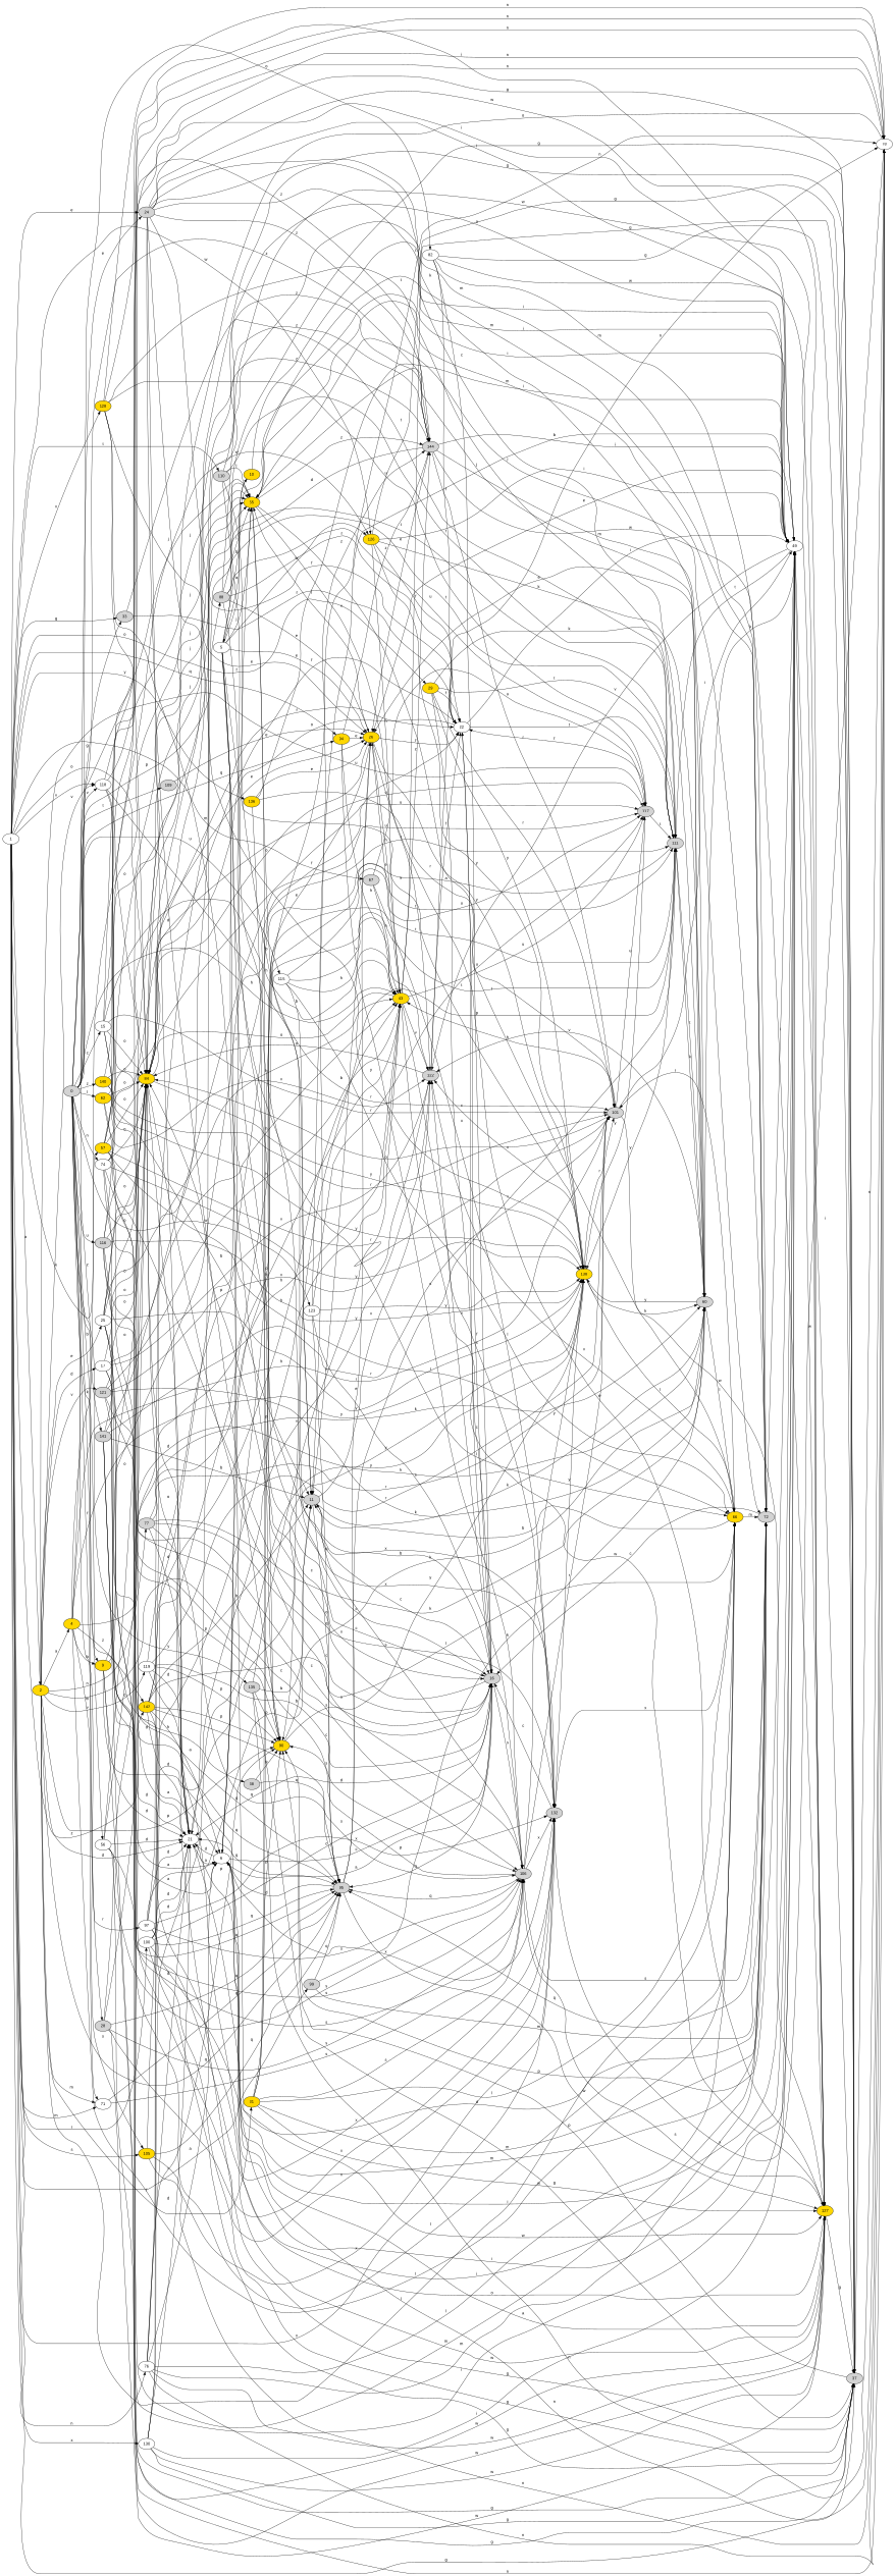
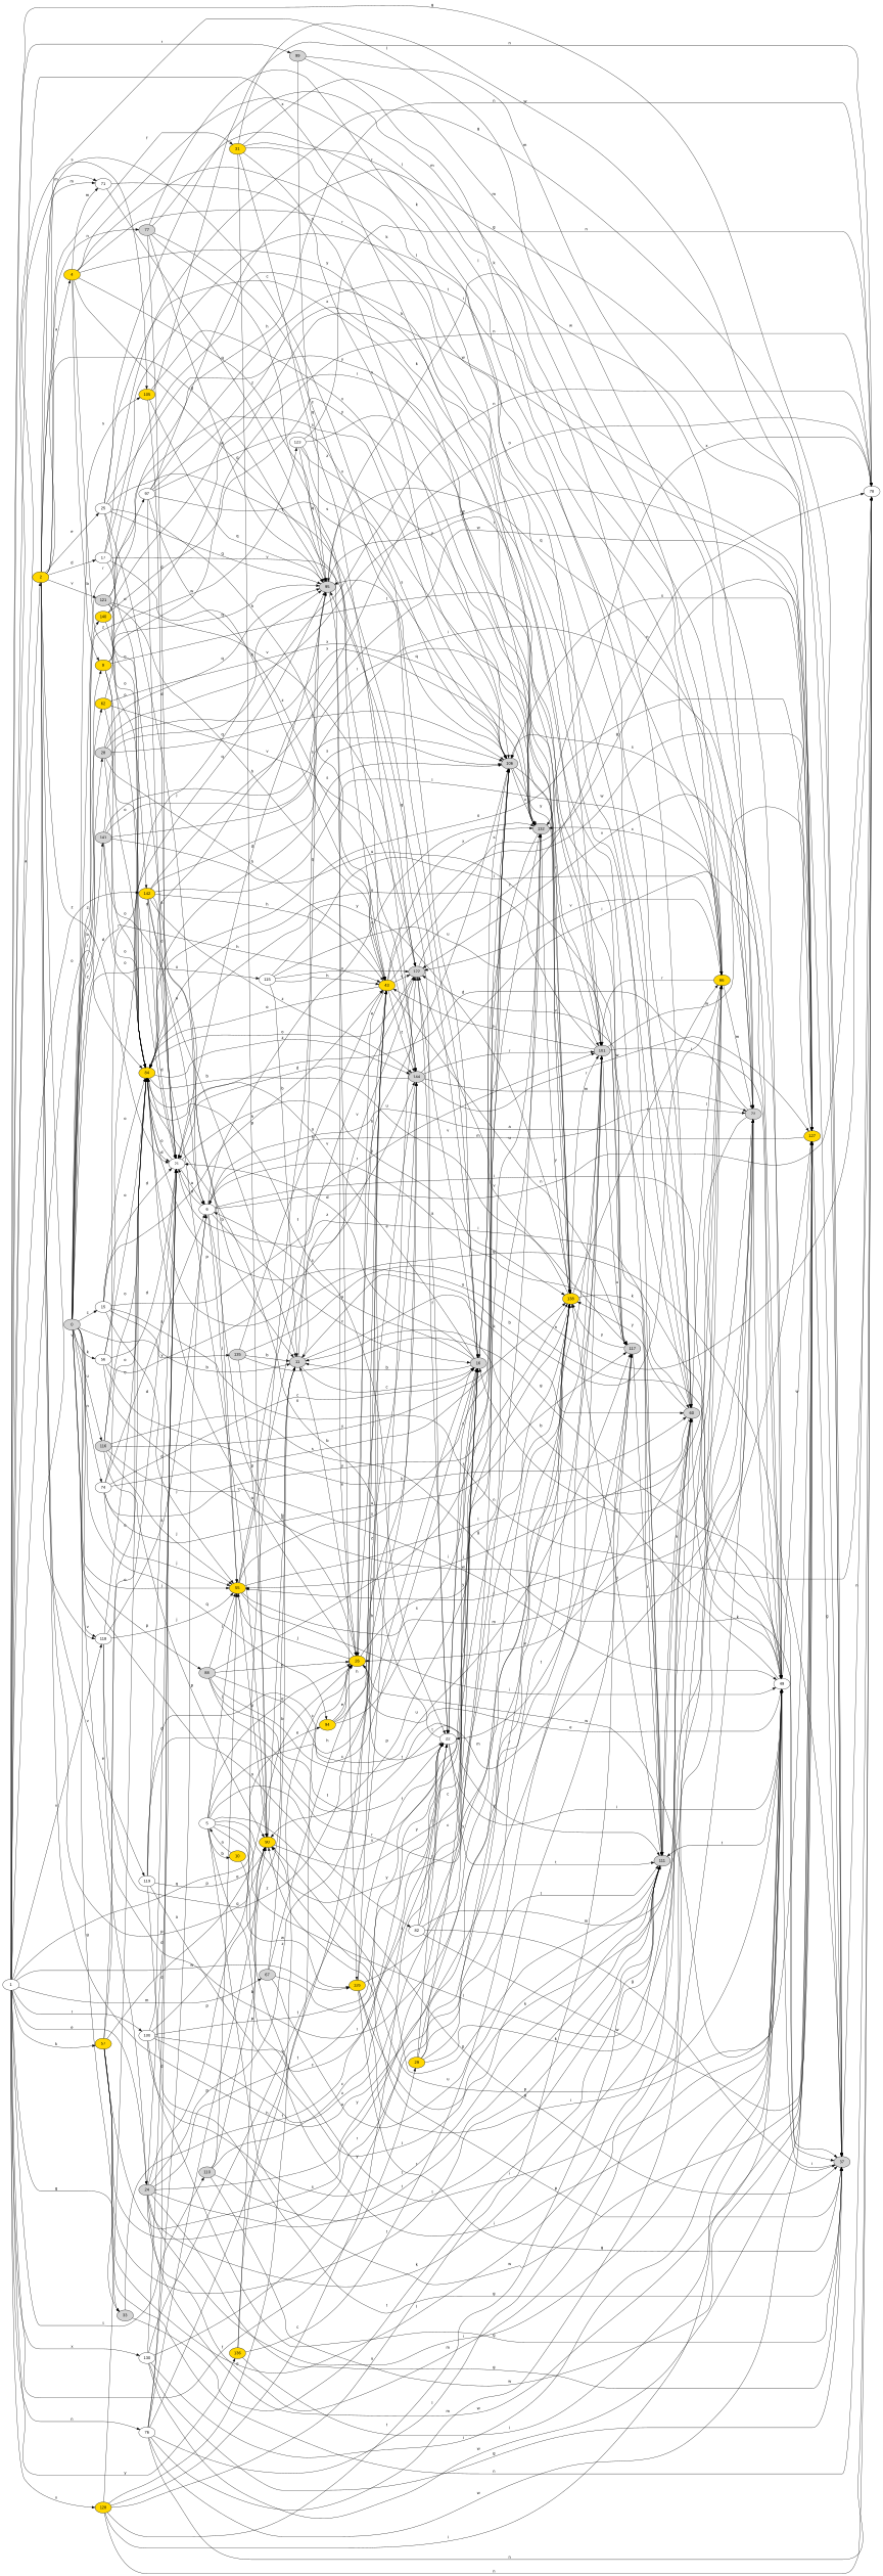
  strict digraph {
    fontname="Liberation Sans"
    rankdir=LR
    node [fillcolor=lightgrey fontname="Liberation Sans" style=filled]
    edge [fontname="Liberation Sans"]
    9 [fillcolor=gold]
    0
    15 [fillcolor=white]
    24
    28
    33
-   38
    43 [fillcolor=gold]
    55 [fillcolor=gold]
    56 [fillcolor=white]
    62 [fillcolor=gold]
    74 [fillcolor=white]
    82 [fillcolor=white]
    88
    94 [fillcolor=gold]
    97 [fillcolor=white]
    105 [fillcolor=gold]
-   109
    115 [fillcolor=white]
    116
    118 [fillcolor=white]
    123 [fillcolor=white]
    135
    140 [fillcolor=gold]
    141
    84 [fillcolor=gold]
    21 [fillcolor=white]
    95
    127 [fillcolor=gold]
    111
    101
    78 [fillcolor=white]
    11
    37
    90 [fillcolor=gold]
    60
    138 [fillcolor=gold]
    144
    49 [fillcolor=white]
    72
    n41 [fillcolor=white label=22]
    132
    106
    117
    26 [fillcolor=gold]
    122
    66 [fillcolor=gold]
    16
    6 [fillcolor=white]
    1 [fillcolor=white]
    2 [fillcolor=gold]
    29 [fillcolor=gold]
    57 [fillcolor=gold]
    67
    71 [fillcolor=white]
    76 [fillcolor=white]
    99
    100 [fillcolor=white]
    110
    126 [fillcolor=gold]
    128 [fillcolor=gold]
    130 [fillcolor=white]
    136 [fillcolor=gold]
    142 [fillcolor=gold]
    4 [fillcolor=gold]
    17 [fillcolor=white]
    25 [fillcolor=white]
    31 [fillcolor=gold]
    77
    119 [fillcolor=white]
    121
    5 [fillcolor=white]
    10 [fillcolor=gold]
    9 -> 84 [label=o]
    9 -> 21 [label=d]
    9 -> 95 [label=q]
    9 -> 127 [label=w]
    9 -> 111 [label=t]
    0 -> 9 [label=b]
    0 -> 15 [label=c]
    0 -> 24 [label=e]
    0 -> 28 [label=f]
    0 -> 33 [label=g]
-   0 -> 38 [label=h]
    0 -> 43 [label=h]
    0 -> 55 [label=j]
    0 -> 56 [label=k]
    0 -> 62 [label=l]
    0 -> 74 [label=n]
    0 -> 82 [label=o]
    0 -> 88 [label=p]
    0 -> 94 [label=q]
    0 -> 97 [label=r]
    0 -> 105 [label=s]
-   0 -> 109 [label=t]
    0 -> 115 [label=u]
    0 -> 116 [label=u]
    0 -> 118 [label=v]
    0 -> 123 [label=w]
    0 -> 135 [label=y]
    0 -> 140 [label=z]
    0 -> 141 [label=z]
    15 -> 43 [label=h]
    15 -> 55 [label=j]
    15 -> 84 [label=o]
    15 -> 21 [label=d]
    15 -> 101 [label=r]
    15 -> 78 [label=n]
    15 -> 11 [label=b]
    24 -> 21 [label=d]
    24 -> 127 [label=w]
    24 -> 111 [label=t]
    24 -> 37 [label=g]
    24 -> 90 [label=p]
    24 -> 60 [label=k]
    24 -> 138 [label=y]
    24 -> 144 [label=z]
    24 -> 49 [label=i]
    24 -> 72 [label=m]
    24 -> n41 [label=f]
    28 -> 43 [label=h]
    28 -> 84 [label=o]
    28 -> 95 [label=q]
    28 -> 127 [label=w]
    28 -> 132 [label=x]
    28 -> 106 [label=s]
    33 -> 111 [label=t]
    33 -> n41 [label=f]
-   38 -> 95 [label=q]
-   38 -> 90 [label=p]
    43 -> 84 [label=o]
    43 -> 127 [label=w]
    43 -> 37 [label=g]
    43 -> 144 [label=z]
    43 -> 132 [label=x]
    43 -> 117 [label=u]
    43 -> 26 [label=e]
    43 -> 122 [label=v]
    55 -> 90 [label=p]
    55 -> 144 [label=z]
    55 -> 49 [label=i]
    55 -> 72 [label=m]
    55 -> 106 [label=s]
    55 -> 122 [label=v]
    55 -> 66 [label=l]
    56 -> 84 [label=o]
    56 -> 21 [label=d]
    56 -> 95 [label=q]
    56 -> 127 [label=w]
    56 -> 60 [label=k]
    56 -> 106 [label=s]
    62 -> 84 [label=o]
    62 -> 78 [label=n]
    62 -> 132 [label=x]
    62 -> 122 [label=v]
    74 -> 55 [label=j]
    74 -> 84 [label=o]
    74 -> 138 [label=y]
    74 -> 106 [label=s]
    74 -> 117 [label=u]
    74 -> 16 [label=c]
    74 -> 6 [label=a]
    82 -> 127 [label=w]
    82 -> 37 [label=g]
    82 -> 72 [label=m]
    82 -> n41 [label=f]
    82 -> 16 [label=c]
    88 -> 55 [label=j]
    88 -> 111 [label=t]
    88 -> 72 [label=m]
    88 -> n41 [label=f]
    88 -> 132 [label=x]
    88 -> 117 [label=u]
    88 -> 26 [label=e]
    94 -> 43 [label=h]
    94 -> 144 [label=z]
    94 -> 106 [label=s]
    94 -> 26 [label=e]
    97 -> 21 [label=d]
    97 -> 37 [label=g]
    97 -> 60 [label=k]
    97 -> 144 [label=z]
    97 -> 49 [label=i]
    97 -> 132 [label=x]
    97 -> 106 [label=s]
    105 -> 21 [label=d]
    105 -> 95 [label=q]
    105 -> 78 [label=n]
    105 -> 132 [label=x]
-   109 -> 26 [label=e]
    115 -> 43 [label=h]
    115 -> 11 [label=b]
    115 -> 117 [label=u]
    115 -> 122 [label=v]
    115 -> 66 [label=l]
    116 -> 55 [label=j]
    116 -> 84 [label=o]
    116 -> 95 [label=q]
    116 -> 37 [label=g]
    116 -> 90 [label=p]
    116 -> 138 [label=y]
    116 -> 49 [label=i]
    118 -> 55 [label=j]
    118 -> 84 [label=o]
    118 -> 101 [label=r]
    118 -> 144 [label=z]
    118 -> 6 [label=a]
    123 -> 95 [label=q]
    123 -> 78 [label=n]
    123 -> 138 [label=y]
    123 -> 106 [label=s]
    123 -> 117 [label=u]
    135 -> 43 [label=h]
    135 -> 78 [label=n]
    135 -> 11 [label=b]
    135 -> 37 [label=g]
    135 -> 90 [label=p]
    140 -> 84 [label=o]
    140 -> 101 [label=r]
    140 -> 78 [label=n]
    140 -> 138 [label=y]
    141 -> 84 [label=o]
    141 -> 101 [label=r]
    141 -> 78 [label=n]
    141 -> 11 [label=b]
    141 -> 49 [label=i]
    141 -> 106 [label=s]
    141 -> 117 [label=u]
    84 -> 21 [label=d]
    84 -> 37 [label=g]
    84 -> 138 [label=y]
    84 -> 144 [label=z]
    84 -> n41 [label=f]
    84 -> 106 [label=s]
    84 -> 117 [label=u]
    21 -> 84 [label=o]
    21 -> 138 [label=y]
    21 -> 49 [label=i]
    21 -> 6 [label=a]
    95 -> 21 [label=d]
    95 -> 127 [label=w]
    95 -> 111 [label=t]
    95 -> 26 [label=e]
    127 -> 84 [label=o]
    127 -> 37 [label=g]
    127 -> 106 [label=s]
    127 -> 6 [label=a]
    111 -> 90 [label=p]
    111 -> 60 [label=k]
    111 -> 138 [label=y]
    111 -> 6 [label=a]
    101 -> 43 [label=h]
    101 -> 84 [label=o]
    101 -> 127 [label=w]
    101 -> 49 [label=i]
    101 -> 117 [label=u]
    78 -> 84 [label=o]
    78 -> 132 [label=x]
    11 -> 95 [label=q]
    11 -> 60 [label=k]
    11 -> 122 [label=v]
    11 -> 16 [label=c]
    37 -> 78 [label=n]
    37 -> 90 [label=p]
    37 -> 49 [label=i]
    90 -> 11 [label=b]
    90 -> 138 [label=y]
    60 -> 55 [label=j]
    60 -> 111 [label=t]
    60 -> 138 [label=y]
    60 -> 26 [label=e]
    60 -> 122 [label=v]
    60 -> 66 [label=l]
    138 -> 101 [label=r]
    138 -> 60 [label=k]
    138 -> 122 [label=v]
    138 -> 66 [label=l]
    144 -> 21 [label=d]
    144 -> 127 [label=w]
    144 -> 101 [label=r]
    144 -> 49 [label=i]
    144 -> 72 [label=m]
    144 -> 26 [label=e]
    49 -> 84 [label=o]
    49 -> 127 [label=w]
    49 -> 111 [label=t]
    49 -> 11 [label=b]
    49 -> 90 [label=p]
    49 -> 60 [label=k]
    49 -> 26 [label=e]
    49 -> 122 [label=v]
    72 -> 55 [label=j]
    72 -> 21 [label=d]
    72 -> 95 [label=q]
    72 -> 49 [label=i]
    72 -> 106 [label=s]
    72 -> 16 [label=c]
    n41 -> 84 [label=o]
    n41 -> 111 [label=t]
    n41 -> 49 [label=i]
    n41 -> 16 [label=c]
    132 -> 138 [label=y]
    132 -> 16 [label=c]
    106 -> 95 [label=q]
    106 -> 101 [label=r]
    106 -> 90 [label=p]
    106 -> 138 [label=y]
    106 -> 132 [label=x]
    117 -> 111 [label=t]
    117 -> 138 [label=y]
    117 -> n41 [label=f]
    26 -> 43 [label=h]
    26 -> 55 [label=j]
    26 -> 84 [label=o]
    26 -> 127 [label=w]
    26 -> 11 [label=b]
    26 -> 138 [label=y]
    26 -> n41 [label=f]
    122 -> 84 [label=o]
    122 -> 78 [label=n]
    122 -> n41 [label=f]
    66 -> 101 [label=r]
    66 -> 11 [label=b]
    66 -> 72 [label=m]
    66 -> 132 [label=x]
    66 -> 122 [label=v]
    16 -> 84 [label=o]
    16 -> 21 [label=d]
    16 -> 95 [label=q]
    16 -> 11 [label=b]
    16 -> n41 [label=f]
    16 -> 106 [label=s]
    16 -> 122 [label=v]
    16 -> 6 [label=a]
    6 -> 55 [label=j]
    6 -> 21 [label=d]
    6 -> 78 [label=n]
    6 -> 49 [label=i]
    6 -> 72 [label=m]
    6 -> 132 [label=x]
    6 -> 26 [label=e]
    6 -> 16 [label=c]
    1 -> 24 [label=e]
    1 -> 33 [label=g]
    1 -> 94 [label=q]
    1 -> 105 [label=s]
    1 -> 118 [label=v]
    1 -> 84 [label=o]
    1 -> 37 [label=g]
    1 -> 132 [label=x]
    1 -> 2 [label=a]
    1 -> 29 [label=f]
    1 -> 57 [label=k]
    1 -> 67 [label=m]
    1 -> 71 [label=m]
    1 -> 76 [label=n]
    1 -> 99 [label=r]
    1 -> 100 [label=r]
    1 -> 110 [label=t]
    1 -> 126 [label=w]
    1 -> 128 [label=x]
    1 -> 130 [label=x]
    1 -> 136 [label=y]
    1 -> 142 [label=z]
    2 -> 118 [label=v]
    2 -> 21 [label=d]
    2 -> 95 [label=q]
    2 -> 90 [label=p]
    2 -> 117 [label=u]
    2 -> 66 [label=l]
    2 -> 16 [label=c]
    2 -> 71 [label=m]
    2 -> 4 [label=a]
    2 -> 17 [label=d]
    2 -> 25 [label=e]
    2 -> 31 [label=f]
    2 -> 77 [label=n]
    2 -> 119 [label=v]
    2 -> 121 [label=v]
    29 -> 111 [label=t]
    29 -> 101 [label=r]
    29 -> 60 [label=k]
    29 -> 138 [label=y]
    29 -> n41 [label=f]
    29 -> 16 [label=c]
    57 -> 84 [label=o]
    57 -> 21 [label=d]
    57 -> 111 [label=t]
    57 -> 101 [label=r]
    57 -> 78 [label=n]
    57 -> 106 [label=s]
    57 -> 26 [label=e]
    57 -> 66 [label=l]
    67 -> 43 [label=h]
+   67 -> 11 [label=b]
    67 -> 132 [label=x]
    67 -> 117 [label=u]
    71 -> 95 [label=q]
    71 -> 106 [label=s]
    76 -> 43 [label=h]
    76 -> 21 [label=d]
    76 -> 127 [label=w]
    76 -> 78 [label=n]
    76 -> 90 [label=p]
    76 -> 72 [label=m]
    76 -> 66 [label=l]
    76 -> 6 [label=a]
    99 -> 95 [label=q]
    99 -> 60 [label=k]
    99 -> 72 [label=m]
    100 -> 21 [label=d]
    100 -> 95 [label=q]
    100 -> 111 [label=t]
    100 -> 37 [label=g]
    100 -> n41 [label=f]
    100 -> 132 [label=x]
    100 -> 16 [label=c]
    110 -> 55 [label=j]
    110 -> 127 [label=w]
    110 -> 111 [label=t]
    110 -> 11 [label=b]
    110 -> 16 [label=c]
    126 -> 43 [label=h]
    126 -> 37 [label=g]
    126 -> 60 [label=k]
    126 -> 138 [label=y]
    126 -> 49 [label=i]
    126 -> n41 [label=f]
    128 -> 84 [label=o]
    128 -> 111 [label=t]
    128 -> 78 [label=n]
    128 -> 49 [label=i]
    128 -> 117 [label=u]
    128 -> 26 [label=e]
    128 -> 16 [label=c]
    130 -> 21 [label=d]
    130 -> 127 [label=w]
    130 -> 37 [label=g]
    130 -> 138 [label=y]
    130 -> 49 [label=i]
    130 -> 122 [label=v]
    136 -> 101 [label=r]
    136 -> 90 [label=p]
    136 -> 49 [label=i]
    136 -> 26 [label=e]
    142 -> 43 [label=h]
    142 -> 21 [label=d]
    142 -> 127 [label=w]
    142 -> 11 [label=b]
    142 -> 90 [label=p]
    142 -> 144 [label=z]
    142 -> 106 [label=s]
    142 -> 66 [label=l]
    142 -> 6 [label=a]
    4 -> 9 [label=b]
    4 -> 101 [label=r]
    4 -> 60 [label=k]
    4 -> 138 [label=y]
    4 -> 144 [label=z]
    4 -> 66 [label=l]
    4 -> 71 [label=m]
    4 -> 126 [label=w]
    4 -> 142 [label=z]
    17 -> 43 [label=h]
    17 -> 84 [label=o]
    17 -> 37 [label=g]
    17 -> 122 [label=v]
    17 -> 66 [label=l]
    25 -> 43 [label=h]
    25 -> 55 [label=j]
    25 -> 84 [label=o]
    25 -> 95 [label=q]
    25 -> 138 [label=y]
    25 -> 72 [label=m]
    25 -> n41 [label=f]
    25 -> 132 [label=x]
    31 -> 127 [label=w]
    31 -> 111 [label=t]
    31 -> 90 [label=p]
    31 -> 144 [label=z]
    31 -> 72 [label=m]
    31 -> 106 [label=s]
    31 -> 66 [label=l]
    77 -> 43 [label=h]
    77 -> 21 [label=d]
    77 -> 95 [label=q]
    77 -> 101 [label=r]
    77 -> 60 [label=k]
    77 -> 16 [label=c]
    119 -> 21 [label=d]
    119 -> 111 [label=t]
    119 -> 101 [label=r]
    119 -> 37 [label=g]
    119 -> 90 [label=p]
    119 -> 16 [label=c]
    121 -> 43 [label=h]
    121 -> 84 [label=o]
    121 -> 60 [label=k]
    121 -> 106 [label=s]
    121 -> 122 [label=v]
    121 -> 6 [label=a]
    5 -> 55 [label=j]
    5 -> 127 [label=w]
    5 -> 37 [label=g]
    5 -> 138 [label=y]
    5 -> 49 [label=i]
    5 -> 132 [label=x]
    5 -> 26 [label=e]
    5 -> 66 [label=l]
    5 -> 16 [label=c]
    5 -> 126 [label=w]
    5 -> 10 [label=b]
    10 -> 49 [label=i]
    10 -> 5 [label=a]
  }
